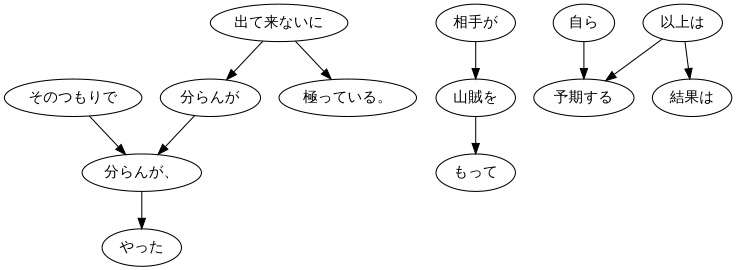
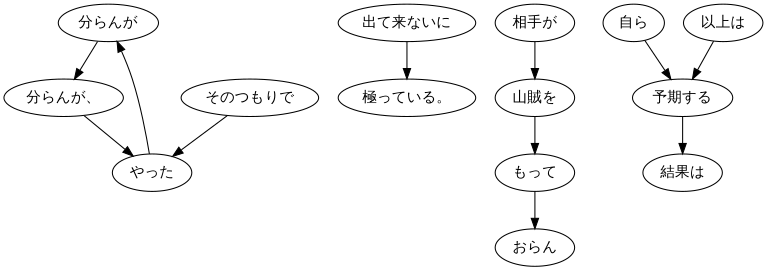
  digraph {
    n1 [label="分らんが"]
    n2 [label="分らんが、"]
    n3 [label="そのつもりで"]
    n4 [label="やった"]
    n5 [label="極っている。"]
    n6 [label="相手が"]
    n7 [label="山賊を"]
    n8 [label="もって"]
+   n9 [label="おらん"]
    n10 [label="自ら"]
    n11 [label="予期する"]
    n12 [label="以上は"]
    n13 [label="結果は"]
    n14 [label="出て来ないに"]
    n1 -> n2
    n2 -> n4
-   n3 -> n2
-   n14 -> n1
+   n3 -> n4
+   n4 -> n1
    n6 -> n7
    n7 -> n8
+   n8 -> n9
    n10 -> n11
-   n12 -> n13
+   n11 -> n13
    n12 -> n11
    n14 -> n5
  }
